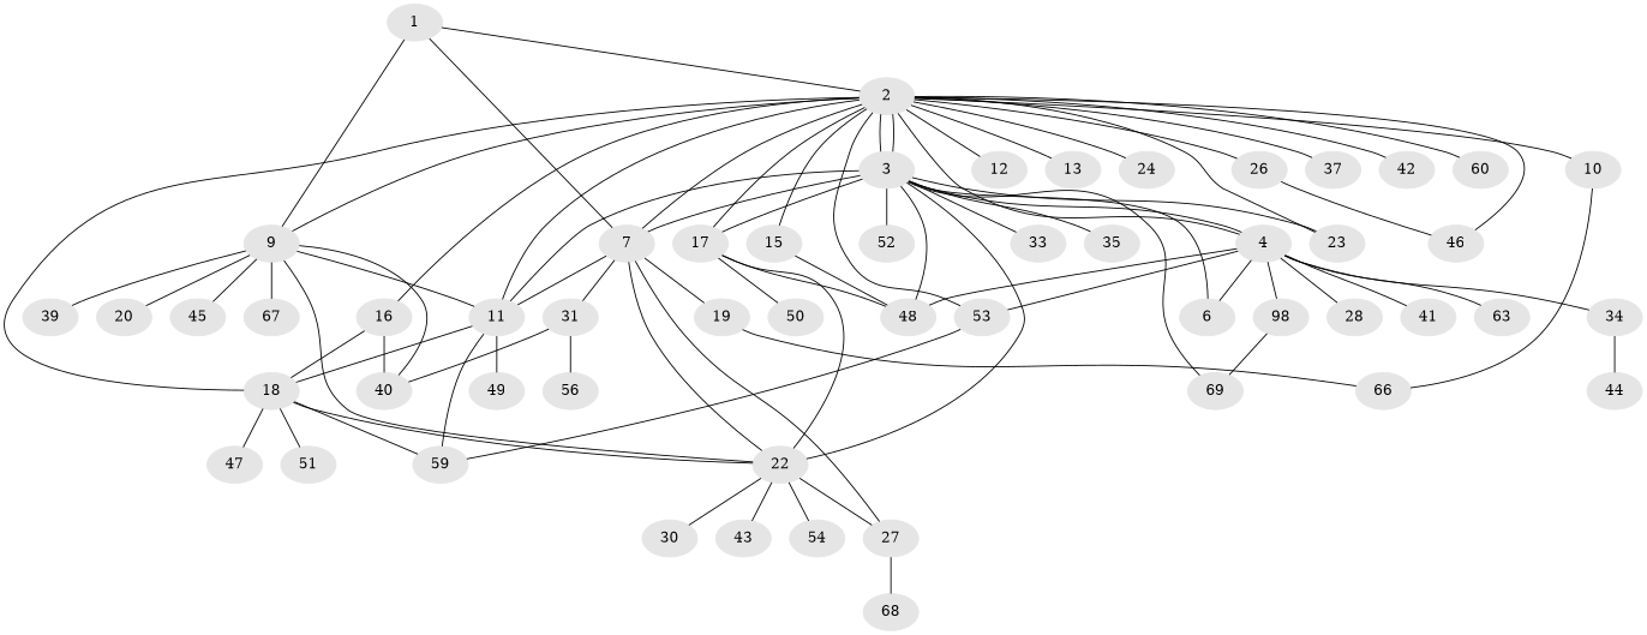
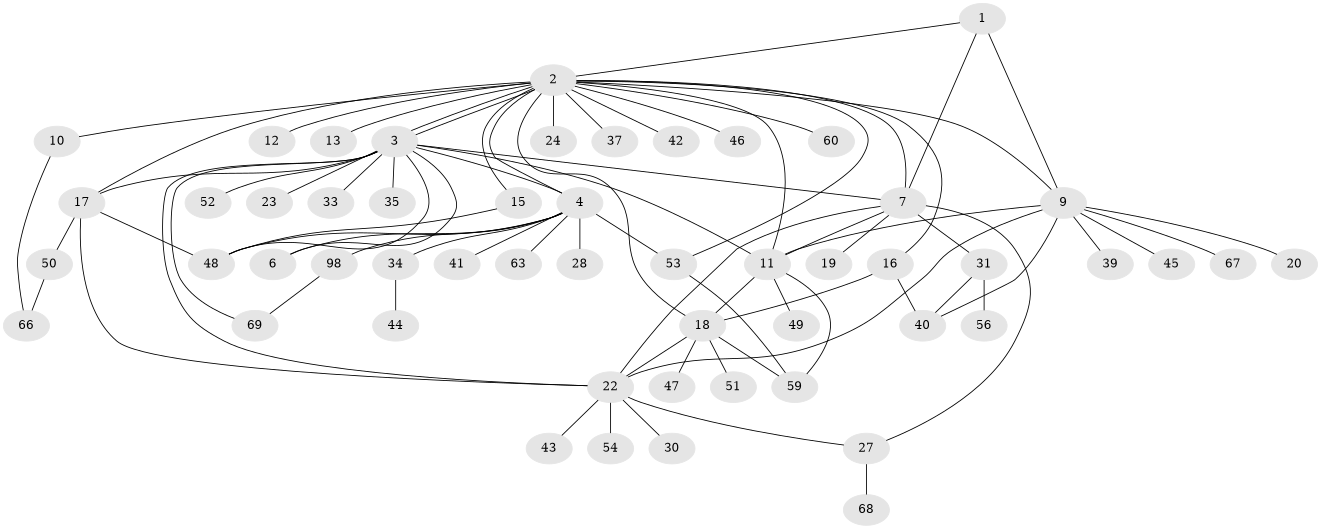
  graph {
    node [color=gray90 style=filled]
    2 [super="+70"]
    7 [super="+14"]
    9 [super="+55"]
    3 [super="+32"]
    4 [super="+5"]
    10
    11 [super="+61"]
    12
    13
    15 [super="+29"]
    16 [super="+64"]
    17 [super="+25"]
    18 [super="+21"]
    23
    24
-   26
    37
    42
    46
    53
    60
    1
    22 [super="+58"]
    19
    27
    31
    20
    39
    40 [super="+52"]
    45
    67
    6 [super="+8"]
    33
    35
    48
    n36 [label=52]
    69
    28 [super="+36"]
    34
    n40 [label=98]
    41
    63
    66
    49
    59
    50
    47
    51
    30
    43
    54
    44 [super="+65"]
    68
    56
    2 -- 7
    2 -- 9
    2 -- 3 [weight=2]
    2 -- 3
    2 -- 4
    2 -- 10
    2 -- 11
    2 -- 12
    2 -- 13
    2 -- 15
    2 -- 16
    2 -- 17
    2 -- 18
-   2 -- 23
    2 -- 24
-   2 -- 26
    2 -- 37
    2 -- 42
    2 -- 46
    2 -- 53
    2 -- 60
    7 -- 11
    7 -- 22
    7 -- 19
    7 -- 27
    7 -- 31
    9 -- 11
    9 -- 22
    9 -- 20
    9 -- 39
    9 -- 40
    9 -- 45
    9 -- 67
    3 -- 7
    3 -- 4 [weight=2]
    3 -- 11
    3 -- 17
    3 -- 23
    3 -- 22
    3 -- 6
    3 -- 33
    3 -- 35
    3 -- 48
    3 -- n36
    3 -- 69
    4 -- 53
    4 -- 6
    4 -- 48
    4 -- 28
    4 -- 34
    4 -- n40
    4 -- 41
    4 -- 63
    10 -- 66
    11 -- 18
    11 -- 49
    11 -- 59
    15 -- 48
    16 -- 18
    16 -- 40
    17 -- 22 [weight=2]
    17 -- 48
    17 -- 50
    18 -- 22
    18 -- 59
    18 -- 47
    18 -- 51
-   26 -- 46
    53 -- 59
    1 -- 2
    1 -- 7
    1 -- 9
    22 -- 27
    22 -- 30
    22 -- 43
    22 -- 54
-   19 -- 66
+   50 -- 66
    27 -- 68
    31 -- 40
    31 -- 56
    34 -- 44
    n40 -- 69
  }
